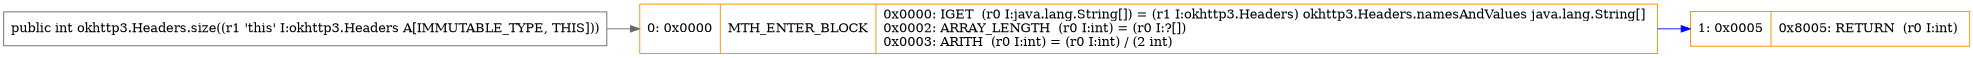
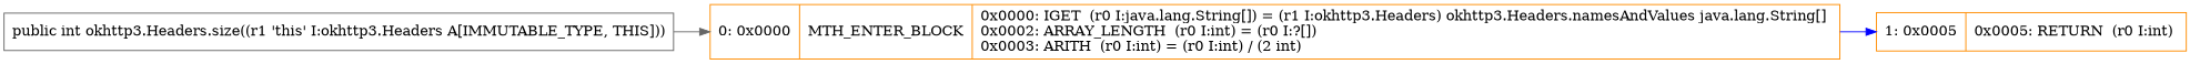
  digraph {
    rankdir=LR
    node [shape=record color=darkorange]
    n1 [label="{0\:\ 0x0000|MTH_ENTER_BLOCK\l|0x0000: IGET  (r0 I:java.lang.String[]) = (r1 I:okhttp3.Headers) okhttp3.Headers.namesAndValues java.lang.String[] \l0x0002: ARRAY_LENGTH  (r0 I:int) = (r0 I:?[]) \l0x0003: ARITH  (r0 I:int) = (r0 I:int) \/ (2 int) \l}"]
-   n2 [label="{1\:\ 0x0005|0x8005: RETURN  (r0 I:int) \l}"]
+   n2 [label="{1\:\ 0x0005|0x0005: RETURN  (r0 I:int) \l}"]
    n3 [label="{public int okhttp3.Headers.size((r1 'this' I:okhttp3.Headers A[IMMUTABLE_TYPE, THIS])) }" color=gray40]
    n1 -> n2 [color=blue]
    n3 -> n1 [color=gray40]
  }
